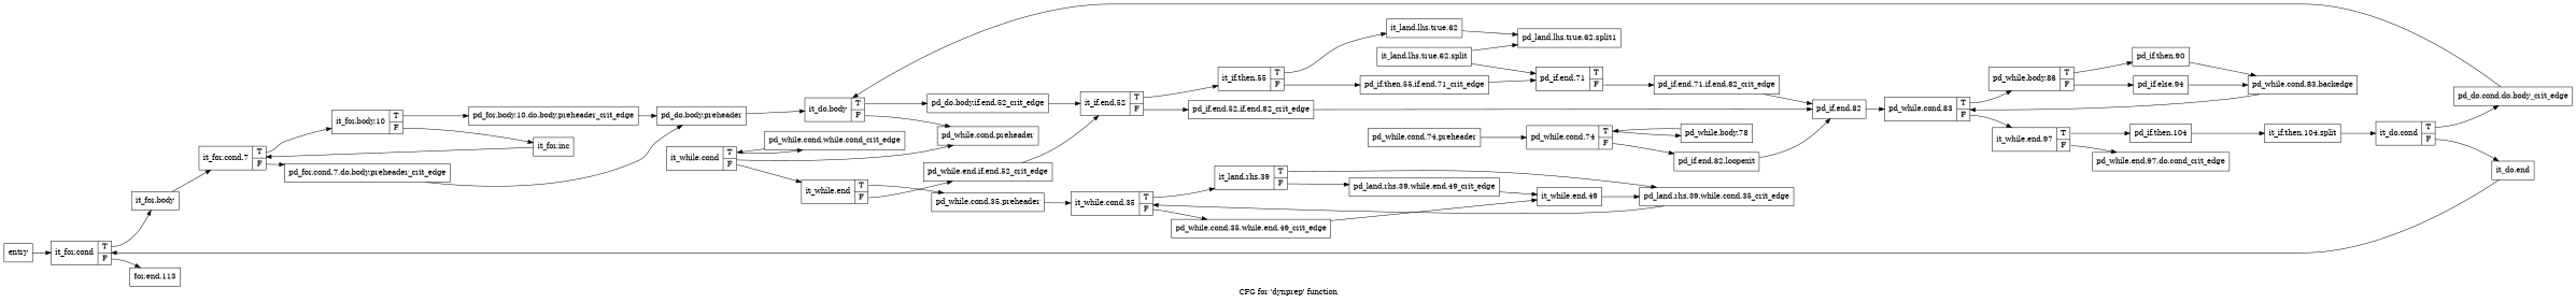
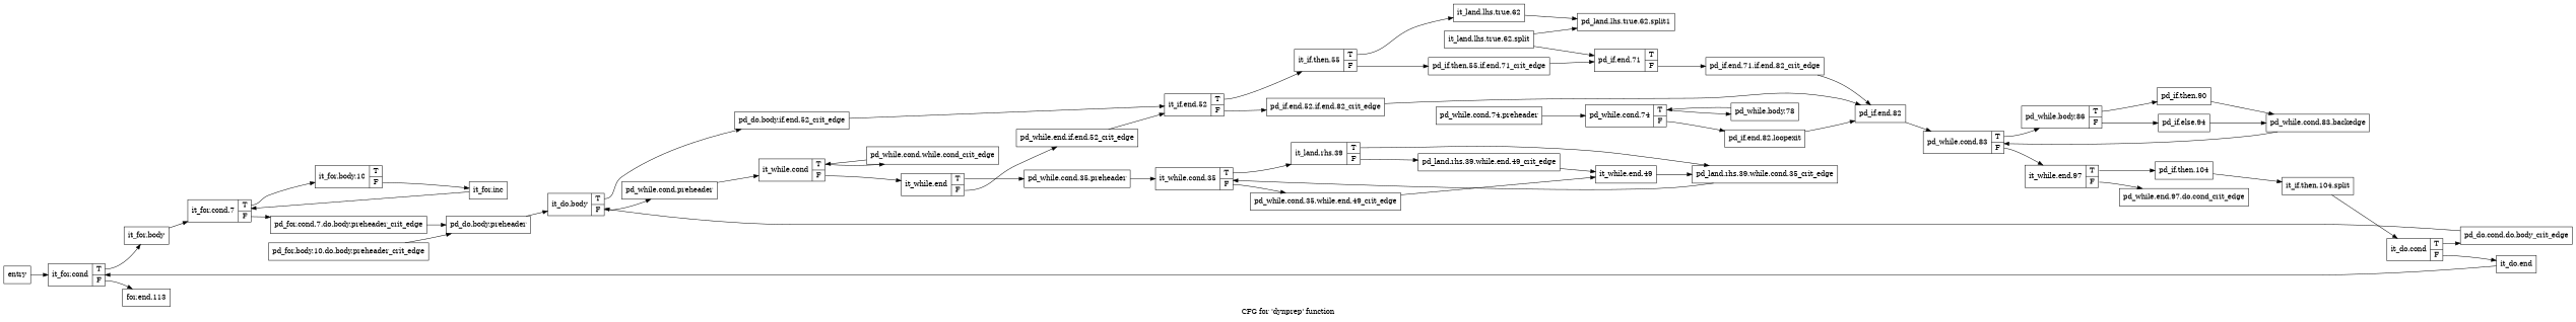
  digraph {
    label="CFG for 'dynprep' function"
    rankdir=LR
    node [shape=record]
    n1 [label="{entry}"]
    n2 [label="{it_for.cond|{<s0>T|<s1>F}}"]
    n3 [label="{it_for.body}"]
    n4 [label="{for.end.113}"]
    n5 [label="{it_for.cond.7|{<s0>T|<s1>F}}"]
    n6 [label="{it_for.body.10|{<s0>T|<s1>F}}"]
    n7 [label="{pd_for.cond.7.do.body.preheader_crit_edge}"]
    n8 [label="{pd_for.body.10.do.body.preheader_crit_edge}"]
    n9 [label="{it_for.inc}"]
    n10 [label="{pd_do.body.preheader}"]
    n11 [label="{it_do.body|{<s0>T|<s1>F}}"]
    n12 [label="{pd_do.body.if.end.52_crit_edge}"]
    n13 [label="{pd_while.cond.preheader}"]
    n14 [label="{it_if.end.52|{<s0>T|<s1>F}}"]
    n15 [label="{it_while.cond|{<s0>T|<s1>F}}"]
    n16 [label="{it_if.then.55|{<s0>T|<s1>F}}"]
    n17 [label="{pd_if.end.52.if.end.82_crit_edge}"]
    n18 [label="{pd_while.cond.while.cond_crit_edge}"]
    n19 [label="{it_while.end|{<s0>T|<s1>F}}"]
    n20 [label="{it_land.lhs.true.62}"]
    n21 [label="{pd_if.then.55.if.end.71_crit_edge}"]
    n22 [label="{pd_if.end.82}"]
    n23 [label="{pd_while.cond.35.preheader}"]
    n24 [label="{pd_while.end.if.end.52_crit_edge}"]
    n25 [label="{it_while.cond.35|{<s0>T|<s1>F}}"]
    n26 [label="{it_land.rhs.39|{<s0>T|<s1>F}}"]
    n27 [label="{pd_while.cond.35.while.end.49_crit_edge}"]
    n28 [label="{pd_land.rhs.39.while.cond.35_crit_edge}"]
    n29 [label="{pd_land.rhs.39.while.end.49_crit_edge}"]
    n30 [label="{it_while.end.49}"]
    n31 [label="{pd_land.lhs.true.62.split1}"]
    n32 [label="{pd_if.end.71|{<s0>T|<s1>F}}"]
    n33 [label="{pd_while.cond.83|{<s0>T|<s1>F}}"]
    n34 [label="{pd_while.body.86|{<s0>T|<s1>F}}"]
    n35 [label="{it_while.end.97|{<s0>T|<s1>F}}"]
    n36 [label="{pd_if.end.71.if.end.82_crit_edge}"]
    n37 [label="{pd_while.cond.74.preheader}"]
    n38 [label="{pd_while.cond.74|{<s0>T|<s1>F}}"]
    n39 [label="{it_land.lhs.true.62.split}"]
    n40 [label="{pd_while.body.78}"]
    n41 [label="{pd_if.end.82.loopexit}"]
    n42 [label="{pd_if.then.90}"]
    n43 [label="{pd_if.else.94}"]
    n44 [label="{pd_if.then.104}"]
    n45 [label="{pd_while.end.97.do.cond_crit_edge}"]
    n46 [label="{pd_while.cond.83.backedge}"]
    n47 [label="{it_if.then.104.split}"]
    n48 [label="{it_do.cond|{<s0>T|<s1>F}}"]
    n49 [label="{pd_do.cond.do.body_crit_edge}"]
    n50 [label="{it_do.end}"]
    n1 -> n2
    n2 -> n3 [tailport=s0]
    n2 -> n4 [tailport=s1]
    n3 -> n5
    n5 -> n6 [tailport=s0]
    n5 -> n7 [tailport=s1]
-   n6 -> n8 [tailport=s0]
    n6 -> n9 [tailport=s1]
    n7 -> n10
    n8 -> n10
    n9 -> n5
    n10 -> n11
    n11 -> n12 [tailport=s0]
    n11 -> n13 [tailport=s1]
    n12 -> n14
-   n15 -> n13
+   n13 -> n15
    n14 -> n16 [tailport=s0]
    n14 -> n17 [tailport=s1]
    n15 -> n18 [tailport=s0]
    n15 -> n19 [tailport=s1]
    n16 -> n20 [tailport=s0]
    n16 -> n21 [tailport=s1]
    n17 -> n22
    n18 -> n15
    n19 -> n23 [tailport=s0]
    n19 -> n24 [tailport=s1]
    n20 -> n31
    n21 -> n32
    n22 -> n33
    n23 -> n25
    n24 -> n14
    n25 -> n26 [tailport=s0]
    n25 -> n27 [tailport=s1]
    n26 -> n28 [tailport=s0]
    n26 -> n29 [tailport=s1]
    n27 -> n30
    n28 -> n25
    n29 -> n30
    n30 -> n28
    n32 -> n36 [tailport=s1]
    n33 -> n34 [tailport=s0]
    n33 -> n35 [tailport=s1]
    n34 -> n42 [tailport=s0]
    n34 -> n43 [tailport=s1]
    n35 -> n44 [tailport=s0]
    n35 -> n45 [tailport=s1]
    n36 -> n22
    n37 -> n38
    n38 -> n40 [tailport=s0]
    n38 -> n41 [tailport=s1]
    n39 -> n31
    n39 -> n32
    n40 -> n38
    n41 -> n22
    n42 -> n46
    n43 -> n46
    n44 -> n47
    n46 -> n33
    n47 -> n48
    n48 -> n49 [tailport=s0]
    n48 -> n50 [tailport=s1]
    n49 -> n11
    n50 -> n2
  }
